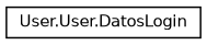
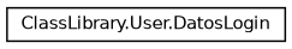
  digraph {
    rankdir=LR
-   n1 [color=black fillcolor=white fontname=Helvetica fontsize=10 height=0.2 label="User.User.DatosLogin" shape=record style=filled width=0.4]
+   n1 [color=black fillcolor=white fontname=Helvetica fontsize=10 height=0.2 label="ClassLibrary.User.DatosLogin" shape=record style=filled width=0.4]
  }
